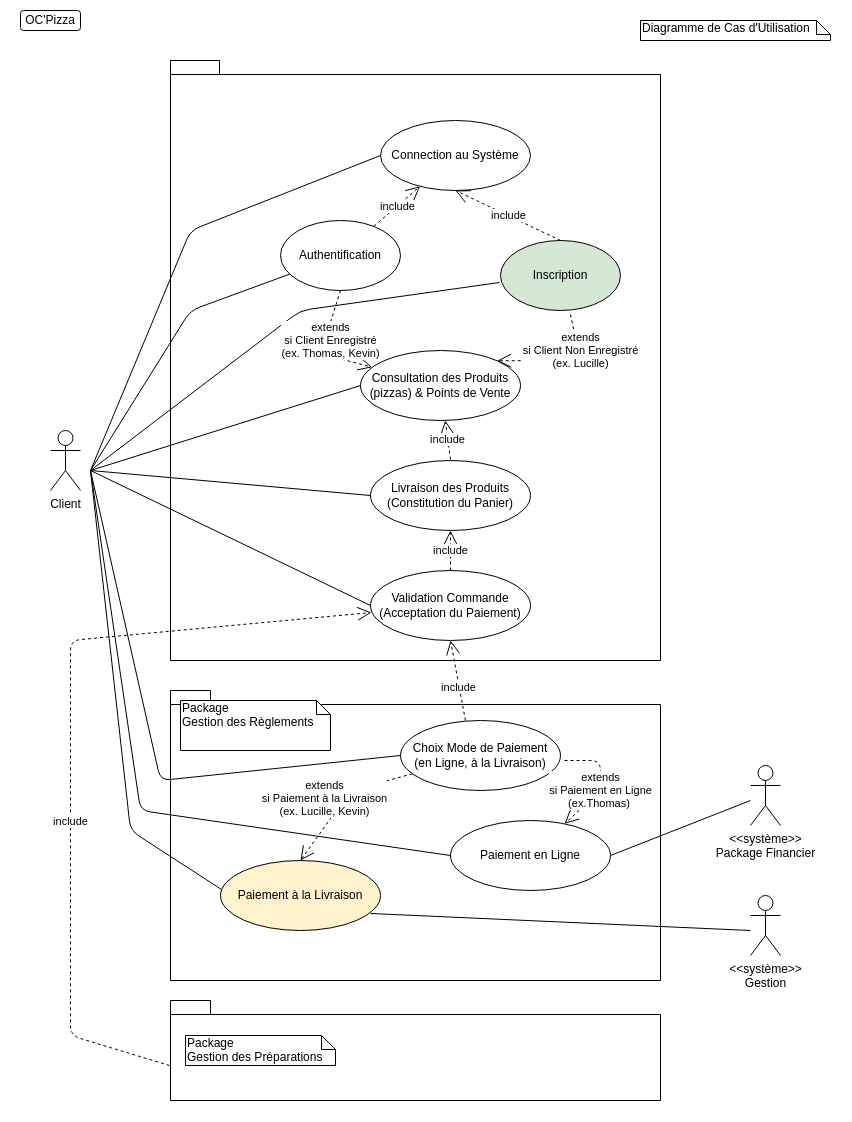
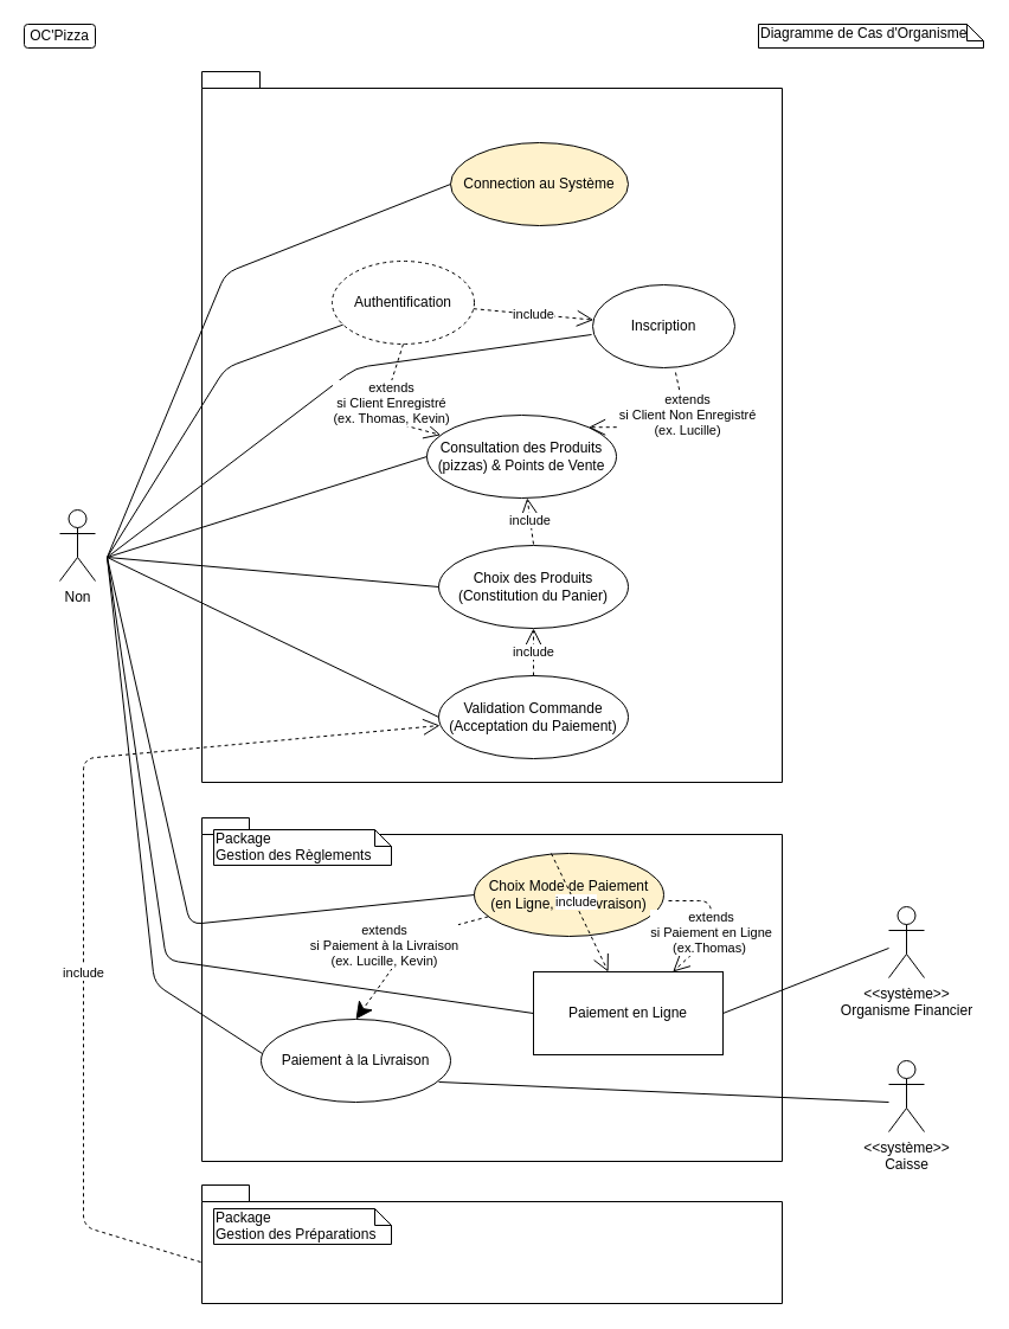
  <mxCell id="0" />
  <mxCell id="1" parent="0" />
  <mxCell id="2" value="" style="shape=folder;fontStyle=1;spacingTop=10;tabWidth=40;tabHeight=14;tabPosition=left;html=1;" parent="1" vertex="1"><mxGeometry x="170" y="690" width="490" height="290" as="geometry" /></mxCell>
  <mxCell id="3" value="" style="shape=folder;fontStyle=1;spacingTop=10;tabWidth=40;tabHeight=14;tabPosition=left;html=1;" parent="1" vertex="1"><mxGeometry x="170" y="1000" width="490" height="100" as="geometry" /></mxCell>
  <mxCell id="4" value="" style="shape=folder;fontStyle=1;spacingTop=10;tabWidth=40;tabHeight=14;tabPosition=left;html=1;" parent="1" vertex="1"><mxGeometry x="170" y="60" width="490" height="600" as="geometry" /></mxCell>
- <mxCell id="5" value="OC'Pizza" style="rounded=1;whiteSpace=wrap;html=1;" parent="1" vertex="1"><mxGeometry x="20" y="10" width="60" height="20" as="geometry" /></mxCell>
- <mxCell id="6" value="Diagramme de Cas d'Utilisation" style="shape=note;whiteSpace=wrap;html=1;size=14;verticalAlign=top;align=left;spacingTop=-6;" parent="1" vertex="1"><mxGeometry x="640" y="20" width="190" height="20" as="geometry" /></mxCell>
- <mxCell id="7" value="Client" style="shape=umlActor;verticalLabelPosition=bottom;labelBackgroundColor=#ffffff;verticalAlign=top;html=1;" parent="1" vertex="1"><mxGeometry x="50" y="430" width="30" height="60" as="geometry" /></mxCell>
- <mxCell id="8" value="Connection au Système" style="ellipse;whiteSpace=wrap;html=1;" parent="1" vertex="1"><mxGeometry x="380" y="120" width="150" height="70" as="geometry" /></mxCell>
- <mxCell id="9" value="Authentification" style="ellipse;whiteSpace=wrap;html=1;" parent="1" vertex="1"><mxGeometry x="280" y="220" width="120" height="70" as="geometry" /></mxCell>
- <mxCell id="10" value="Inscription" style="ellipse;whiteSpace=wrap;html=1;fillColor=#d5e8d4;" parent="1" vertex="1"><mxGeometry x="500" y="240" width="120" height="70" as="geometry" /></mxCell>
+ <mxCell id="5" value="OC'Pizza" style="rounded=1;whiteSpace=wrap;html=1;" parent="1" vertex="1"><mxGeometry x="20" y="20" width="60" height="20" as="geometry" /></mxCell>
+ <mxCell id="6" value="Diagramme de Cas d'Organisme" style="shape=note;whiteSpace=wrap;html=1;size=14;verticalAlign=top;align=left;spacingTop=-6;" parent="1" vertex="1"><mxGeometry x="640" y="20" width="190" height="20" as="geometry" /></mxCell>
+ <mxCell id="7" value="Non" style="shape=umlActor;verticalLabelPosition=bottom;labelBackgroundColor=#ffffff;verticalAlign=top;html=1;" parent="1" vertex="1"><mxGeometry x="50" y="430" width="30" height="60" as="geometry" /></mxCell>
+ <mxCell id="8" value="Connection au Système" style="ellipse;whiteSpace=wrap;html=1;fillColor=#fff2cc;" parent="1" vertex="1"><mxGeometry x="380" y="120" width="150" height="70" as="geometry" /></mxCell>
+ <mxCell id="9" value="Authentification" style="ellipse;whiteSpace=wrap;html=1;dashed=1;" parent="1" vertex="1"><mxGeometry x="280" y="220" width="120" height="70" as="geometry" /></mxCell>
+ <mxCell id="10" value="Inscription" style="ellipse;whiteSpace=wrap;html=1;" parent="1" vertex="1"><mxGeometry x="500" y="240" width="120" height="70" as="geometry" /></mxCell>
  <mxCell id="11" value="Consultation des Produits&lt;br&gt;(pizzas) &amp;amp; Points de Vente" style="ellipse;whiteSpace=wrap;html=1;" parent="1" vertex="1"><mxGeometry x="360" y="350" width="160" height="70" as="geometry" /></mxCell>
- <mxCell id="12" value="Livraison des Produits&lt;br&gt;(Constitution du Panier)" style="ellipse;whiteSpace=wrap;html=1;" parent="1" vertex="1"><mxGeometry x="370" y="460" width="160" height="70" as="geometry" /></mxCell>
+ <mxCell id="12" value="Choix des Produits&lt;br&gt;(Constitution du Panier)" style="ellipse;whiteSpace=wrap;html=1;" parent="1" vertex="1"><mxGeometry x="370" y="460" width="160" height="70" as="geometry" /></mxCell>
  <mxCell id="13" value="Validation Commande&lt;br&gt;(Acceptation du Paiement)" style="ellipse;whiteSpace=wrap;html=1;" parent="1" vertex="1"><mxGeometry x="370" y="570" width="160" height="70" as="geometry" /></mxCell>
  <mxCell id="14" value="" style="endArrow=none;html=1;entryX=0;entryY=0.5;entryDx=0;entryDy=0;" parent="1" target="8" edge="1"><mxGeometry width="50" height="50" relative="1" as="geometry"><mxPoint x="90" y="470" as="sourcePoint" /><mxPoint x="310" y="188.167" as="targetPoint" /><Array as="points"><mxPoint x="190" y="230" /></Array></mxGeometry></mxCell>
  <mxCell id="15" value="" style="endArrow=none;html=1;" parent="1" target="9" edge="1"><mxGeometry width="50" height="50" relative="1" as="geometry"><mxPoint x="90" y="470" as="sourcePoint" /><mxPoint x="390" y="165" as="targetPoint" /><Array as="points"><mxPoint x="190" y="310" /></Array></mxGeometry></mxCell>
  <mxCell id="16" value="" style="endArrow=none;html=1;entryX=-0.008;entryY=0.6;entryDx=0;entryDy=0;entryPerimeter=0;" parent="1" target="10" edge="1"><mxGeometry width="50" height="50" relative="1" as="geometry"><mxPoint x="90" y="470" as="sourcePoint" /><mxPoint x="500" y="321.5" as="targetPoint" /><Array as="points"><mxPoint x="300" y="310" /></Array></mxGeometry></mxCell>
  <mxCell id="17" value="" style="endArrow=none;html=1;entryX=0;entryY=0.5;entryDx=0;entryDy=0;" parent="1" target="11" edge="1"><mxGeometry width="50" height="50" relative="1" as="geometry"><mxPoint x="90" y="470" as="sourcePoint" /><mxPoint x="390" y="165" as="targetPoint" /></mxGeometry></mxCell>
  <mxCell id="18" value="" style="endArrow=none;html=1;entryX=0;entryY=0.5;entryDx=0;entryDy=0;" parent="1" target="12" edge="1"><mxGeometry width="50" height="50" relative="1" as="geometry"><mxPoint x="90" y="470" as="sourcePoint" /><mxPoint x="390" y="165" as="targetPoint" /></mxGeometry></mxCell>
  <mxCell id="19" value="" style="endArrow=none;html=1;entryX=0;entryY=0.5;entryDx=0;entryDy=0;" parent="1" target="13" edge="1"><mxGeometry width="50" height="50" relative="1" as="geometry"><mxPoint x="90" y="470" as="sourcePoint" /><mxPoint x="390" y="165" as="targetPoint" /></mxGeometry></mxCell>
- <mxCell id="20" value="Package&lt;br&gt;Gestion des Règlements" style="shape=note;whiteSpace=wrap;html=1;size=14;verticalAlign=top;align=left;spacingTop=-6;" parent="1" vertex="1"><mxGeometry x="180" y="700" width="150" height="50" as="geometry" /></mxCell>
- <mxCell id="21" value="Paiement en Ligne" style="ellipse;whiteSpace=wrap;html=1;" parent="1" vertex="1"><mxGeometry x="450" y="820" width="160" height="70" as="geometry" /></mxCell>
- <mxCell id="22" value="Choix Mode de Paiement&lt;br&gt;(en Ligne, à la Livraison)" style="ellipse;whiteSpace=wrap;html=1;" parent="1" vertex="1"><mxGeometry x="400" y="720" width="160" height="70" as="geometry" /></mxCell>
- <mxCell id="23" value="Package&lt;br&gt;Gestion des Préparations" style="shape=note;whiteSpace=wrap;html=1;size=14;verticalAlign=top;align=left;spacingTop=-6;" parent="1" vertex="1"><mxGeometry x="185" y="1035" width="150" height="30" as="geometry" /></mxCell>
+ <mxCell id="20" value="Package&lt;br&gt;Gestion des Règlements" style="shape=note;whiteSpace=wrap;html=1;size=14;verticalAlign=top;align=left;spacingTop=-6;" parent="1" vertex="1"><mxGeometry x="180" y="700" width="150" height="30" as="geometry" /></mxCell>
+ <mxCell id="21" value="Paiement en Ligne" style="whiteSpace=wrap;html=1;rounded=0;" parent="1" vertex="1"><mxGeometry x="450" y="820" width="160" height="70" as="geometry" /></mxCell>
+ <mxCell id="22" value="Choix Mode de Paiement&lt;br&gt;(en Ligne, à la Livraison)" style="ellipse;whiteSpace=wrap;html=1;fillColor=#fff2cc;" parent="1" vertex="1"><mxGeometry x="400" y="720" width="160" height="70" as="geometry" /></mxCell>
+ <mxCell id="23" value="Package&lt;br&gt;Gestion des Préparations" style="shape=note;whiteSpace=wrap;html=1;size=14;verticalAlign=top;align=left;spacingTop=-6;" parent="1" vertex="1"><mxGeometry x="180" y="1020" width="150" height="30" as="geometry" /></mxCell>
  <mxCell id="24" value="" style="endArrow=none;html=1;entryX=0;entryY=0.5;entryDx=0;entryDy=0;" parent="1" target="22" edge="1"><mxGeometry width="50" height="50" relative="1" as="geometry"><mxPoint x="90" y="470" as="sourcePoint" /><mxPoint x="130" y="604" as="targetPoint" /><Array as="points"><mxPoint x="160" y="780" /></Array></mxGeometry></mxCell>
  <mxCell id="25" value="" style="endArrow=none;html=1;entryX=0;entryY=0.5;entryDx=0;entryDy=0;" parent="1" target="21" edge="1"><mxGeometry width="50" height="50" relative="1" as="geometry"><mxPoint x="90" y="470" as="sourcePoint" /><mxPoint x="370" y="905" as="targetPoint" /><Array as="points"><mxPoint x="140" y="810" /></Array></mxGeometry></mxCell>
- <mxCell id="26" value="&amp;lt;&amp;lt;système&amp;gt;&amp;gt;&lt;br&gt;Package Financier" style="shape=umlActor;verticalLabelPosition=bottom;labelBackgroundColor=#ffffff;verticalAlign=top;html=1;" parent="1" vertex="1"><mxGeometry x="750" y="765" width="30" height="60" as="geometry" /></mxCell>
+ <mxCell id="26" value="&amp;lt;&amp;lt;système&amp;gt;&amp;gt;&lt;br&gt;Organisme Financier" style="shape=umlActor;verticalLabelPosition=bottom;labelBackgroundColor=#ffffff;verticalAlign=top;html=1;" parent="1" vertex="1"><mxGeometry x="750" y="765" width="30" height="60" as="geometry" /></mxCell>
  <mxCell id="27" value="" style="endArrow=none;html=1;exitX=1;exitY=0.5;exitDx=0;exitDy=0;" parent="1" source="21" edge="1"><mxGeometry width="50" height="50" relative="1" as="geometry"><mxPoint x="610" y="963" as="sourcePoint" /><mxPoint x="750" y="800" as="targetPoint" /></mxGeometry></mxCell>
  <mxCell id="28" value="include" style="endArrow=open;endSize=12;dashed=1;html=1;entryX=0.006;entryY=0.6;entryDx=0;entryDy=0;entryPerimeter=0;exitX=-0.002;exitY=0.65;exitDx=0;exitDy=0;exitPerimeter=0;" parent="1" source="3" target="13" edge="1"><mxGeometry x="-0.208" width="160" relative="1" as="geometry"><mxPoint x="170" y="1055" as="sourcePoint" /><mxPoint x="60" y="605" as="targetPoint" /><Array as="points"><mxPoint x="70" y="1035" /><mxPoint x="70" y="640" /></Array><mxPoint as="offset" /></mxGeometry></mxCell>
- <mxCell id="29" value="include" style="endArrow=open;endSize=12;dashed=1;html=1;" parent="1" source="9" target="8" edge="1"><mxGeometry width="160" relative="1" as="geometry"><mxPoint x="375" y="219.5" as="sourcePoint" /><mxPoint x="535" y="219.5" as="targetPoint" /></mxGeometry></mxCell>
- <mxCell id="30" value="include" style="endArrow=open;endSize=12;dashed=1;html=1;exitX=0.5;exitY=0;exitDx=0;exitDy=0;entryX=0.5;entryY=1;entryDx=0;entryDy=0;" parent="1" source="10" target="8" edge="1"><mxGeometry width="160" relative="1" as="geometry"><mxPoint x="383.324" y="235.894" as="sourcePoint" /><mxPoint x="429.535" y="195.84" as="targetPoint" /></mxGeometry></mxCell>
+ <mxCell id="29" value="include" style="endArrow=open;endSize=12;dashed=1;html=1;" parent="1" source="9" target="10" edge="1"><mxGeometry width="160" relative="1" as="geometry"><mxPoint x="375" y="219.5" as="sourcePoint" /><mxPoint x="535" y="219.5" as="targetPoint" /></mxGeometry></mxCell>
  <mxCell id="31" value="include" style="endArrow=open;endSize=12;dashed=1;html=1;exitX=0.5;exitY=0;exitDx=0;exitDy=0;" parent="1" target="11" edge="1"><mxGeometry width="160" relative="1" as="geometry"><mxPoint x="450" y="459" as="sourcePoint" /><mxPoint x="447" y="430" as="targetPoint" /></mxGeometry></mxCell>
  <mxCell id="32" value="include" style="endArrow=open;endSize=12;dashed=1;html=1;exitX=0.5;exitY=0;exitDx=0;exitDy=0;entryX=0.5;entryY=1;entryDx=0;entryDy=0;" parent="1" source="13" target="12" edge="1"><mxGeometry width="160" relative="1" as="geometry"><mxPoint x="460" y="469" as="sourcePoint" /><mxPoint x="454.721" y="429.939" as="targetPoint" /><Array as="points" /><mxPoint as="offset" /></mxGeometry></mxCell>
- <mxCell id="33" value="include" style="endArrow=open;endSize=12;dashed=1;html=1;exitX=0.406;exitY=0;exitDx=0;exitDy=0;exitPerimeter=0;entryX=0.5;entryY=1;entryDx=0;entryDy=0;" parent="1" source="22" target="13" edge="1"><mxGeometry x="-0.169" y="1" width="160" relative="1" as="geometry"><mxPoint x="430" y="750" as="sourcePoint" /><mxPoint x="590" y="750" as="targetPoint" /><mxPoint as="offset" /></mxGeometry></mxCell>
+ <mxCell id="33" value="include" style="endArrow=open;endSize=12;dashed=1;html=1;exitX=0.406;exitY=0;exitDx=0;exitDy=0;exitPerimeter=0;" parent="1" source="22" target="21" edge="1"><mxGeometry x="-0.169" y="1" width="160" relative="1" as="geometry"><mxPoint x="430" y="750" as="sourcePoint" /><mxPoint x="590" y="750" as="targetPoint" /><mxPoint as="offset" /></mxGeometry></mxCell>
  <mxCell id="34" value="extends&lt;br&gt;si Client Enregistré&lt;br&gt;(ex. Thomas, Kevin)" style="endArrow=open;endSize=12;dashed=1;html=1;exitX=0.5;exitY=1;exitDx=0;exitDy=0;" parent="1" source="9" target="11" edge="1"><mxGeometry x="-0.152" y="6" width="160" relative="1" as="geometry"><mxPoint x="350" y="339.5" as="sourcePoint" /><mxPoint x="510" y="339.5" as="targetPoint" /><Array as="points"><mxPoint x="320" y="353" /></Array><mxPoint as="offset" /></mxGeometry></mxCell>
  <mxCell id="35" value="extends&lt;br&gt;si Client Non Enregistré&lt;br&gt;(ex. Lucille)" style="endArrow=open;endSize=12;dashed=1;html=1;entryX=1;entryY=0;entryDx=0;entryDy=0;exitX=0.583;exitY=1.057;exitDx=0;exitDy=0;exitPerimeter=0;" parent="1" source="10" target="11" edge="1"><mxGeometry x="-0.428" y="2" width="160" relative="1" as="geometry"><mxPoint x="620" y="339.5" as="sourcePoint" /><mxPoint x="460" y="339.5" as="targetPoint" /><Array as="points"><mxPoint x="580" y="360" /></Array><mxPoint as="offset" /></mxGeometry></mxCell>
  <mxCell id="36" value="extends&lt;br&gt;si Paiement en Ligne&lt;br&gt;(ex.Thomas)&amp;nbsp;" style="endArrow=open;endSize=12;dashed=1;html=1;" parent="1" target="21" edge="1"><mxGeometry x="0.148" width="160" relative="1" as="geometry"><mxPoint x="564" y="760" as="sourcePoint" /><mxPoint x="400" y="849.5" as="targetPoint" /><Array as="points"><mxPoint x="600" y="760" /><mxPoint x="600" y="790" /></Array><mxPoint as="offset" /></mxGeometry></mxCell>
- <mxCell id="37" value="Paiement à la Livraison" style="ellipse;whiteSpace=wrap;html=1;fillColor=#fff2cc;" parent="1" vertex="1"><mxGeometry x="220" y="860" width="160" height="70" as="geometry" /></mxCell>
- <mxCell id="38" value="&amp;lt;&amp;lt;système&amp;gt;&amp;gt;&lt;br&gt;Gestion" style="shape=umlActor;verticalLabelPosition=bottom;labelBackgroundColor=#ffffff;verticalAlign=top;html=1;" parent="1" vertex="1"><mxGeometry x="750" y="895" width="30" height="60" as="geometry" /></mxCell>
+ <mxCell id="37" value="Paiement à la Livraison" style="ellipse;whiteSpace=wrap;html=1;" parent="1" vertex="1"><mxGeometry x="220" y="860" width="160" height="70" as="geometry" /></mxCell>
+ <mxCell id="38" value="&amp;lt;&amp;lt;système&amp;gt;&amp;gt;&lt;br&gt;Caisse" style="shape=umlActor;verticalLabelPosition=bottom;labelBackgroundColor=#ffffff;verticalAlign=top;html=1;" parent="1" vertex="1"><mxGeometry x="750" y="895" width="30" height="60" as="geometry" /></mxCell>
  <mxCell id="39" value="" style="endArrow=none;html=1;entryX=0.006;entryY=0.414;entryDx=0;entryDy=0;entryPerimeter=0;" parent="1" target="37" edge="1"><mxGeometry width="50" height="50" relative="1" as="geometry"><mxPoint x="90" y="470" as="sourcePoint" /><mxPoint x="460" y="865" as="targetPoint" /><Array as="points"><mxPoint x="130" y="830" /></Array></mxGeometry></mxCell>
  <mxCell id="40" value="" style="endArrow=none;html=1;exitX=0.938;exitY=0.757;exitDx=0;exitDy=0;exitPerimeter=0;" parent="1" source="37" edge="1"><mxGeometry width="50" height="50" relative="1" as="geometry"><mxPoint x="390" y="957.5" as="sourcePoint" /><mxPoint x="750" y="930" as="targetPoint" /><Array as="points" /></mxGeometry></mxCell>
- <mxCell id="41" value="extends&lt;br&gt;si Paiement à la Livraison&lt;br&gt;(ex. Lucille, Kevin)" style="endArrow=open;endSize=12;dashed=1;html=1;entryX=0.5;entryY=0;entryDx=0;entryDy=0;" parent="1" source="22" target="37" edge="1"><mxGeometry x="-0.046" y="-20" width="160" relative="1" as="geometry"><mxPoint x="423" y="810" as="sourcePoint" /><mxPoint x="263" y="810" as="targetPoint" /><Array as="points"><mxPoint x="350" y="790" /></Array><mxPoint x="-5" y="13" as="offset" /></mxGeometry></mxCell>
+ <mxCell id="41" value="extends&lt;br&gt;si Paiement à la Livraison&lt;br&gt;(ex. Lucille, Kevin)" style="endArrow=classic;endSize=12;dashed=1;html=1;entryX=0.5;entryY=0;entryDx=0;entryDy=0;" parent="1" source="22" target="37" edge="1"><mxGeometry x="-0.046" y="-20" width="160" relative="1" as="geometry"><mxPoint x="423" y="810" as="sourcePoint" /><mxPoint x="263" y="810" as="targetPoint" /><Array as="points"><mxPoint x="350" y="790" /></Array><mxPoint x="-5" y="13" as="offset" /></mxGeometry></mxCell>
